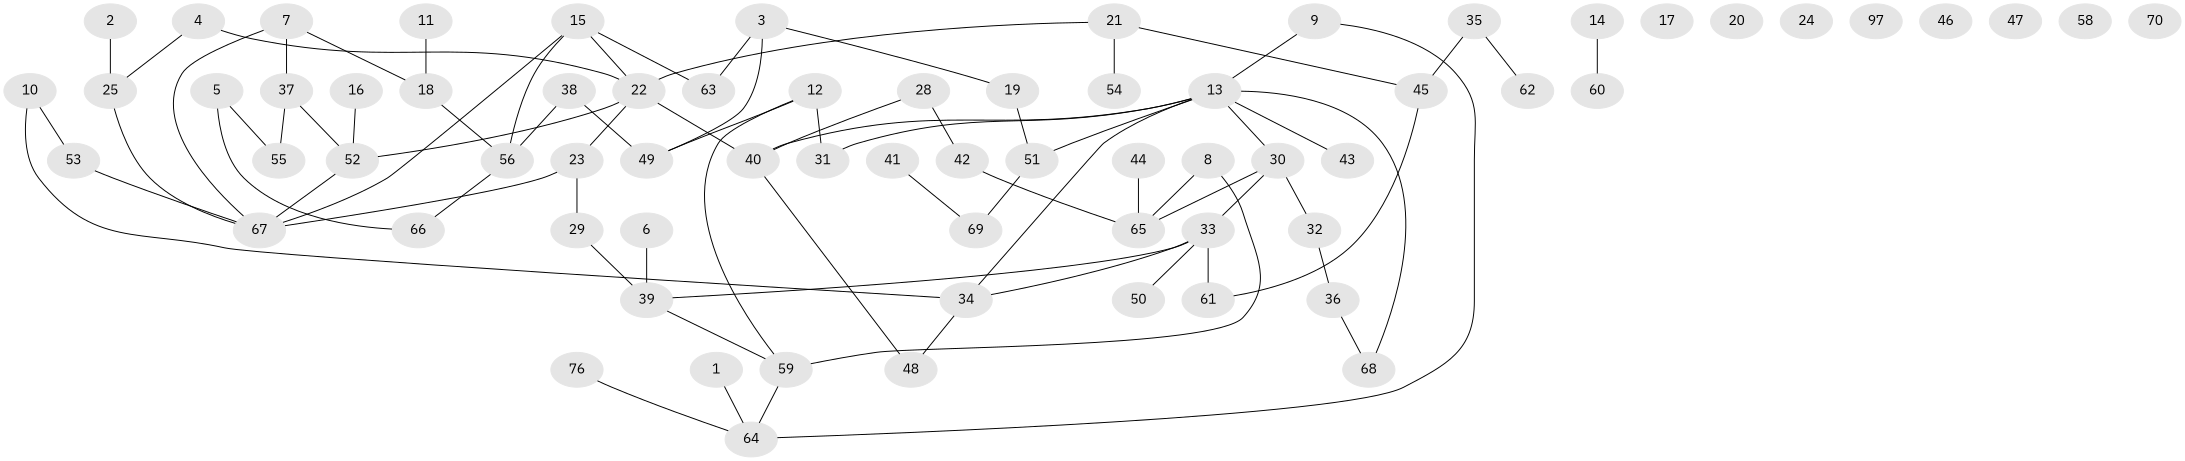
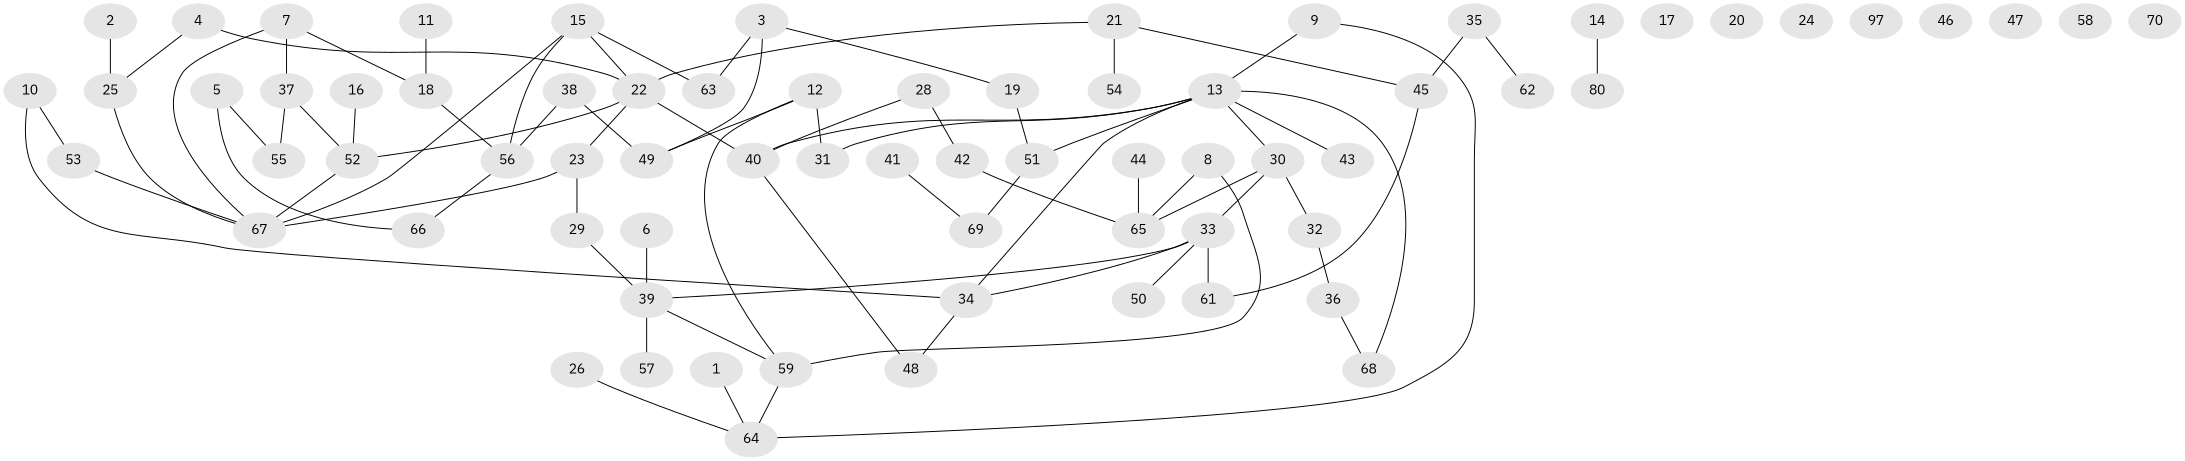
  graph {
    fontname="IBM Plex Sans"
    node [color=gray90 fontname="IBM Plex Sans" style=filled]
    edge [fontname="IBM Plex Sans"]
    1
    64
    2
    25
    67
    3
    19
    49
    63
    51
    4
    22
    40
    52
    23
    5
    55
    66
    6
    39
    59
+   57
    7
    18
    37
    56
    8
    65
    9
    13
    34
    31
    30
    43
    68
    10
    53
    48
    11
    12
    32
    33
    69
    14
-   60
+   60 [label=80]
    15
    16
    17
    20
    21
    45
    54
    61
    29
    24
-   26 [label=76]
+   26
    n57 [label=97]
    28
    42
    36
    50
    35
    62
    38
    41
    44
    46
    47
    58
    70
    1 -- 64
    2 -- 25
    25 -- 67
    3 -- 19
    3 -- 49
    3 -- 63
    19 -- 51
    51 -- 69
    4 -- 25
    4 -- 22
    22 -- 40
    22 -- 52
    22 -- 23
    40 -- 48
    52 -- 67
    23 -- 67
    23 -- 29
    5 -- 55
    5 -- 66
    6 -- 39
    39 -- 59
+   39 -- 57
    59 -- 64
    7 -- 67
    7 -- 18
    7 -- 37
    18 -- 56
    37 -- 52
    37 -- 55
    56 -- 66
    8 -- 59
    8 -- 65
    9 -- 64
    9 -- 13
    13 -- 51
    13 -- 40
    13 -- 34
    13 -- 31
    13 -- 30
    13 -- 43
    13 -- 68
    34 -- 48
    30 -- 65
    30 -- 32
    30 -- 33
    10 -- 34
    10 -- 53
    53 -- 67
    11 -- 18
    12 -- 49
    12 -- 59
    12 -- 31
    32 -- 36
    33 -- 39
    33 -- 34
    33 -- 61
    33 -- 50
    14 -- 60
    15 -- 67
    15 -- 63
    15 -- 22
    15 -- 56
    16 -- 52
    21 -- 22
    21 -- 45
    21 -- 54
    45 -- 61
    29 -- 39
    26 -- 64
    28 -- 40
    28 -- 42
    42 -- 65
    36 -- 68
    35 -- 45
    35 -- 62
    38 -- 49
    38 -- 56
    41 -- 69
    44 -- 65
  }
